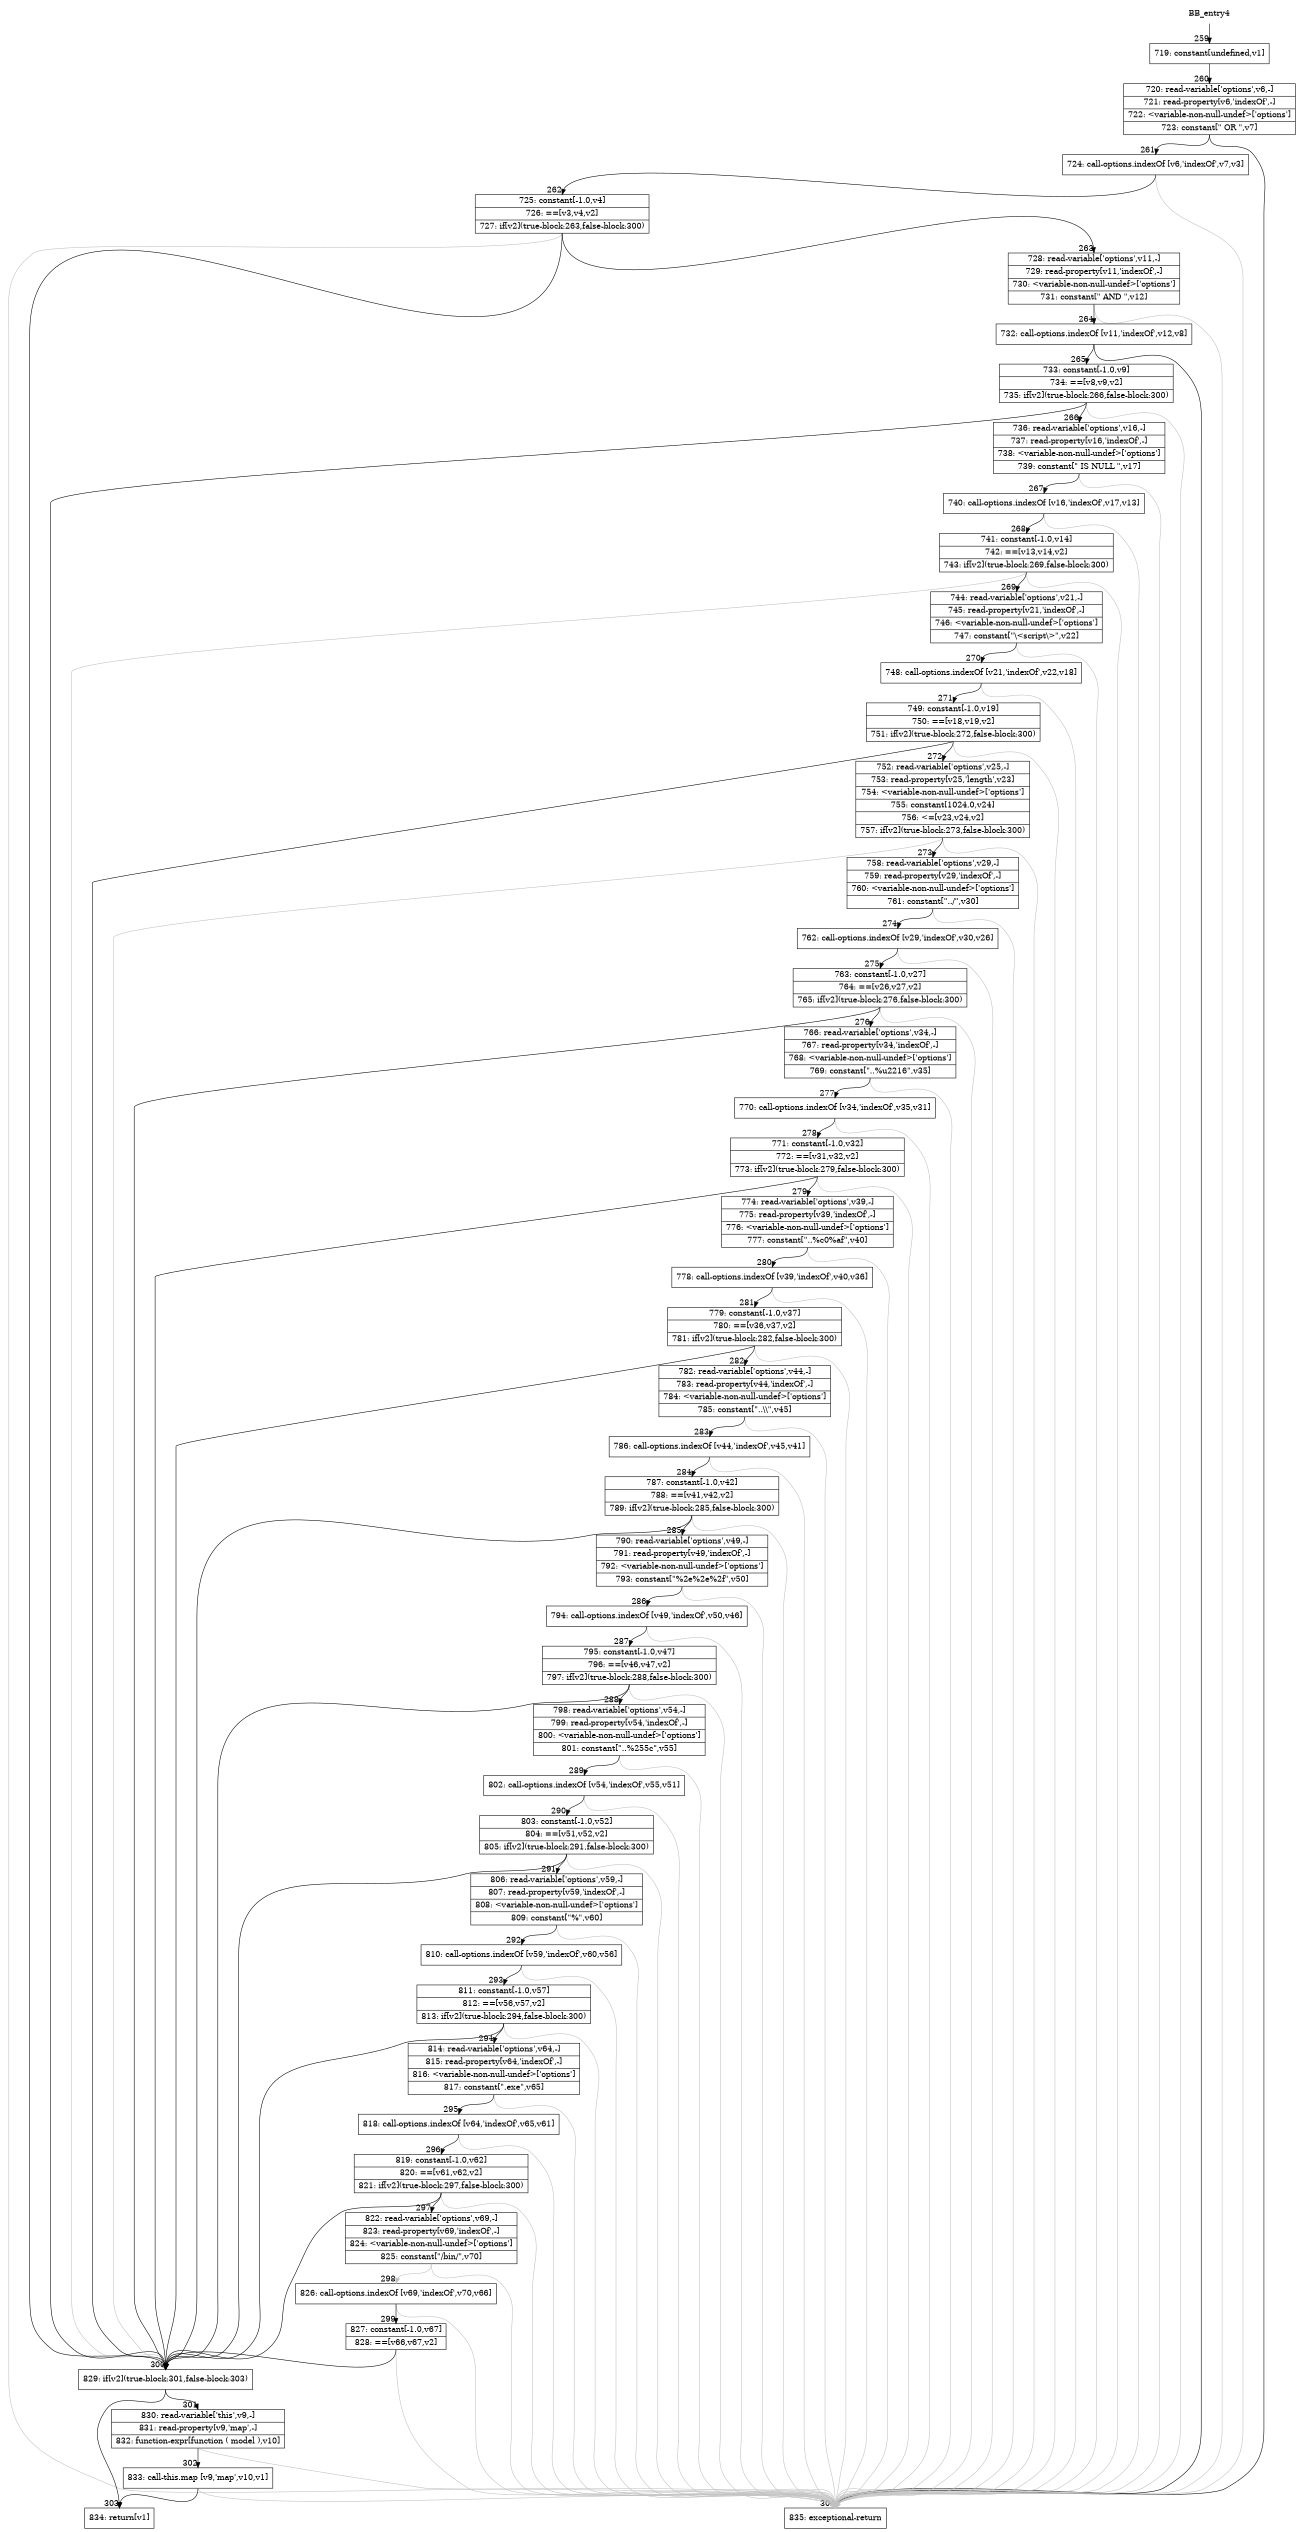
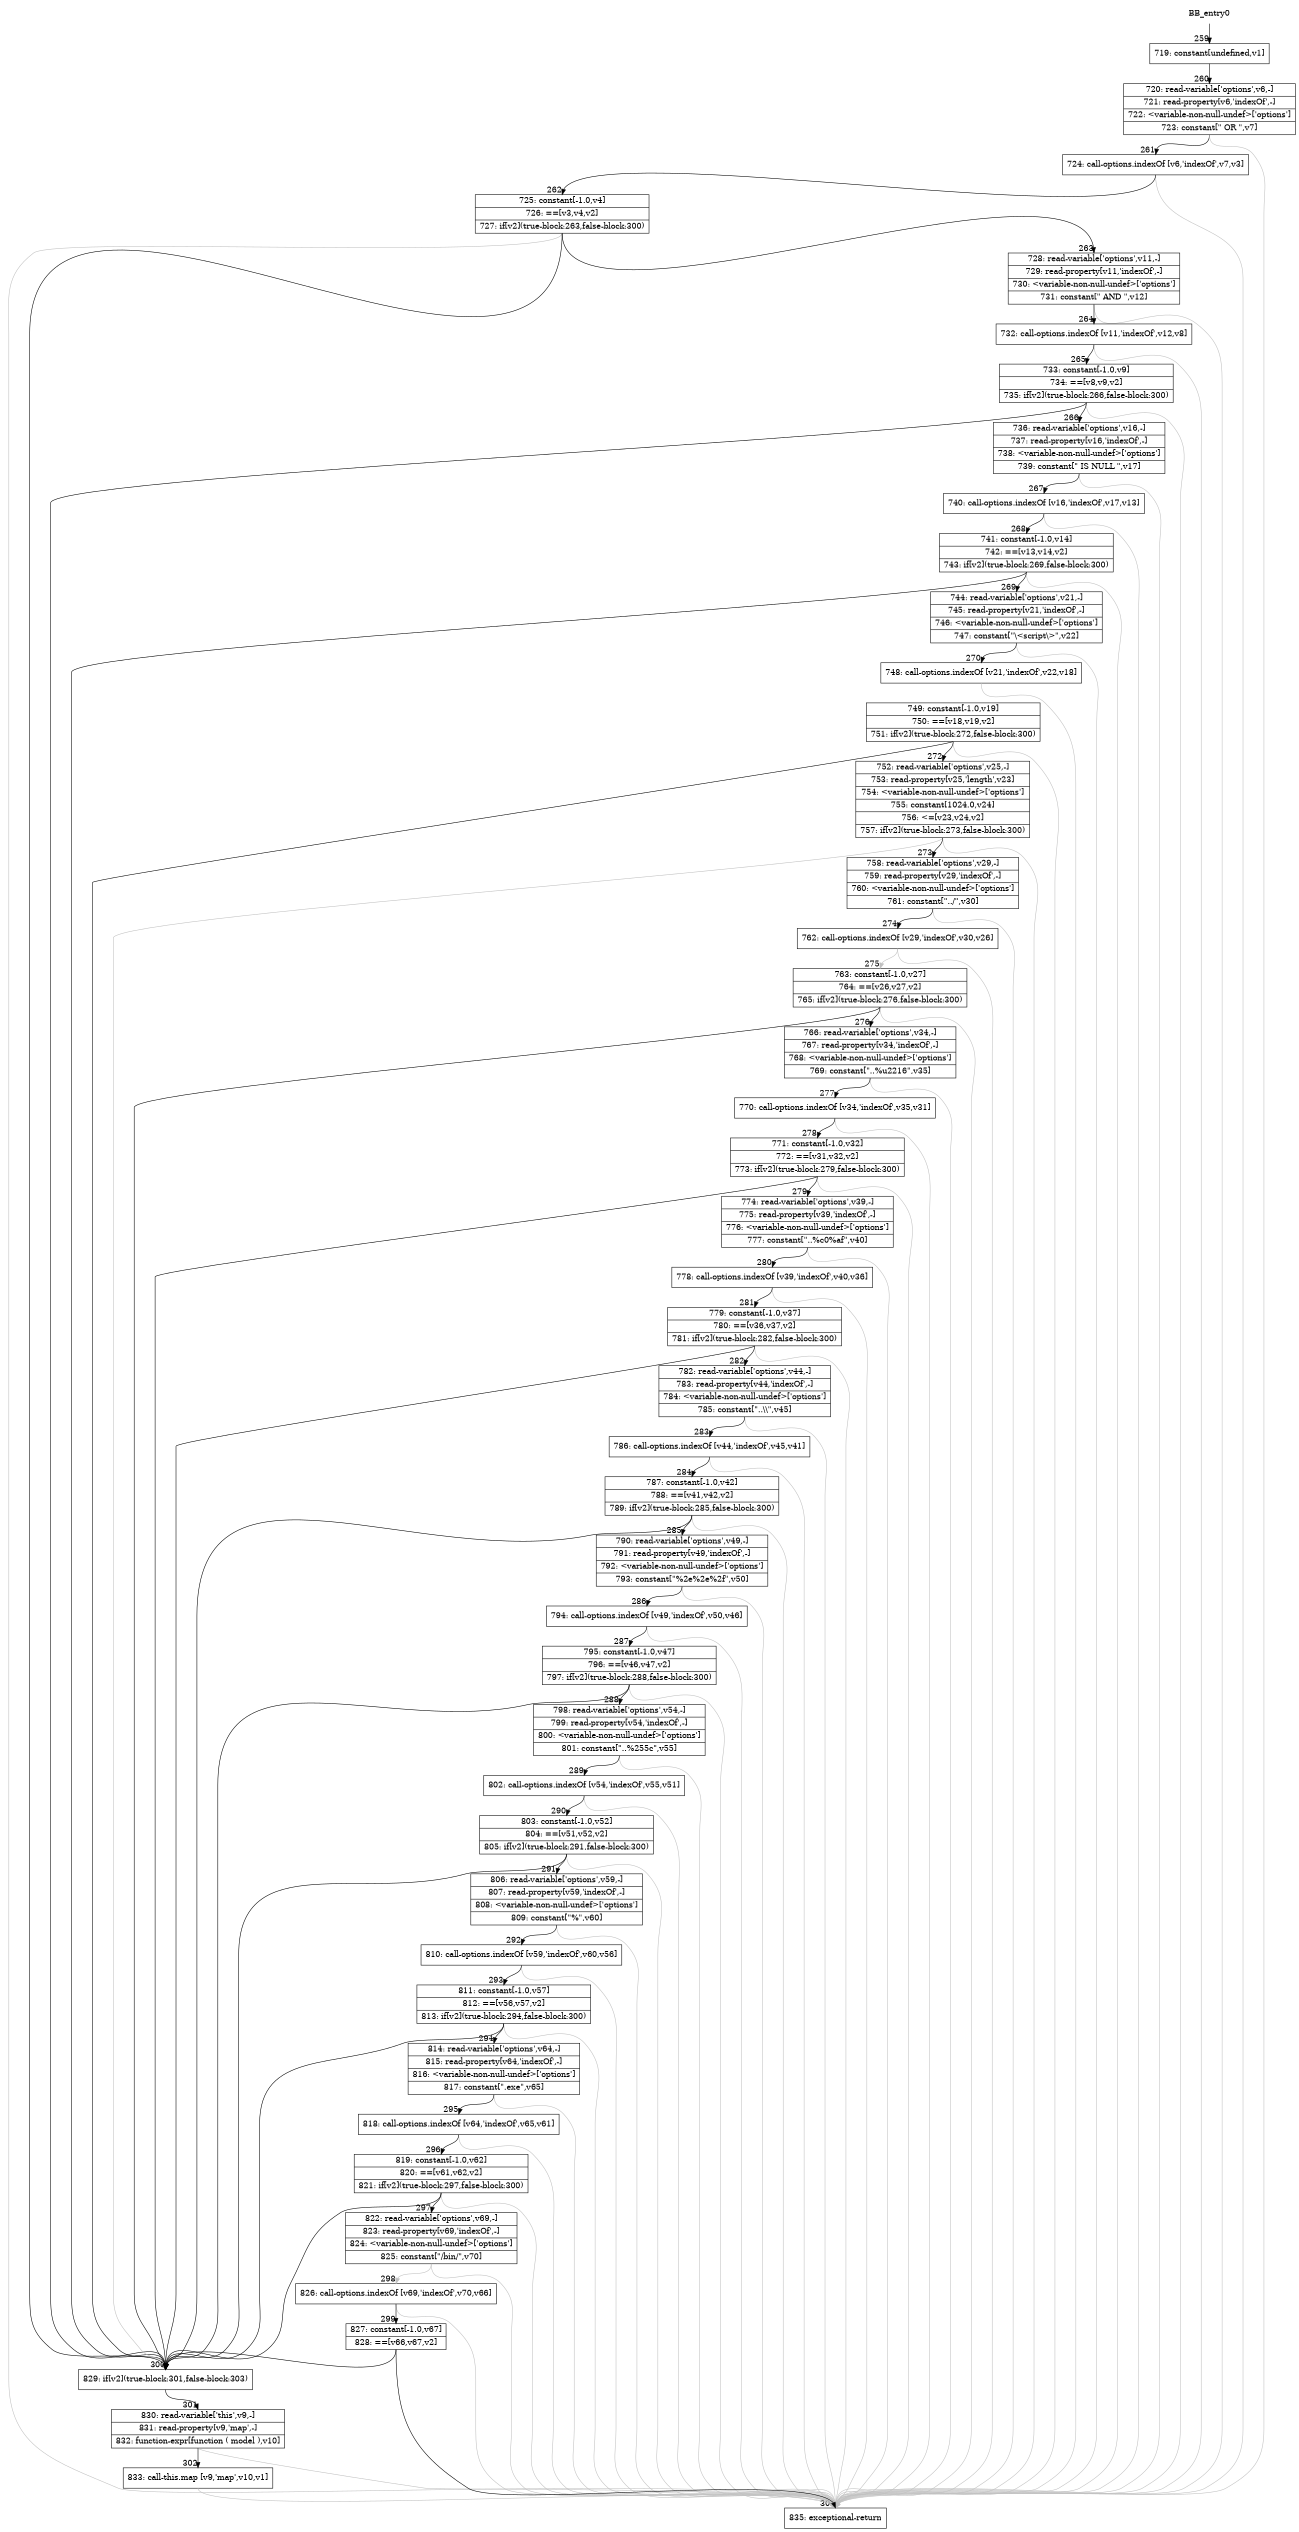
  digraph {
    rankdir=TD
    node [shape=record]
    edge [headport=n tailport=s]
-   BB_entry4 [shape=none]
+   BB_entry4 [shape=none label=BB_entry0]
    n2 [label="{719: constant[undefined,v1]}"]
    n3 [label="{720: read-variable['options',v6,-]|721: read-property[v6,'indexOf',-]|722: \<variable-non-null-undef\>['options']|723: constant[\" OR \",v7]}"]
    n4 [label="{724: call-options.indexOf [v6,'indexOf',v7,v3]}"]
    n5 [label="{835: exceptional-return}"]
    n6 [label="{725: constant[-1.0,v4]|726: ==[v3,v4,v2]|727: if[v2](true-block:263,false-block:300)}"]
    n7 [label="{829: if[v2](true-block:301,false-block:303)}"]
    n8 [label="{728: read-variable['options',v11,-]|729: read-property[v11,'indexOf',-]|730: \<variable-non-null-undef\>['options']|731: constant[\" AND \",v12]}"]
    n9 [label="{830: read-variable['this',v9,-]|831: read-property[v9,'map',-]|832: function-expr[function ( model ),v10]}"]
-   n10 [label="{834: return[v1]}"]
    n11 [label="{732: call-options.indexOf [v11,'indexOf',v12,v8]}"]
    n12 [label="{833: call-this.map [v9,'map',v10,v1]}"]
    n13 [label="{733: constant[-1.0,v9]|734: ==[v8,v9,v2]|735: if[v2](true-block:266,false-block:300)}"]
    n14 [label="{736: read-variable['options',v16,-]|737: read-property[v16,'indexOf',-]|738: \<variable-non-null-undef\>['options']|739: constant[\" IS NULL \",v17]}"]
    n15 [label="{740: call-options.indexOf [v16,'indexOf',v17,v13]}"]
    n16 [label="{741: constant[-1.0,v14]|742: ==[v13,v14,v2]|743: if[v2](true-block:269,false-block:300)}"]
    n17 [label="{744: read-variable['options',v21,-]|745: read-property[v21,'indexOf',-]|746: \<variable-non-null-undef\>['options']|747: constant[\"\\\<script\\\>\",v22]}"]
    n18 [label="{748: call-options.indexOf [v21,'indexOf',v22,v18]}"]
    n19 [label="{749: constant[-1.0,v19]|750: ==[v18,v19,v2]|751: if[v2](true-block:272,false-block:300)}"]
    n20 [label="{752: read-variable['options',v25,-]|753: read-property[v25,'length',v23]|754: \<variable-non-null-undef\>['options']|755: constant[1024.0,v24]|756: \<=[v23,v24,v2]|757: if[v2](true-block:273,false-block:300)}"]
    n21 [label="{758: read-variable['options',v29,-]|759: read-property[v29,'indexOf',-]|760: \<variable-non-null-undef\>['options']|761: constant[\"../\",v30]}"]
    n22 [label="{762: call-options.indexOf [v29,'indexOf',v30,v26]}"]
    n23 [label="{763: constant[-1.0,v27]|764: ==[v26,v27,v2]|765: if[v2](true-block:276,false-block:300)}"]
    n24 [label="{766: read-variable['options',v34,-]|767: read-property[v34,'indexOf',-]|768: \<variable-non-null-undef\>['options']|769: constant[\"..%u2216\",v35]}"]
    n25 [label="{770: call-options.indexOf [v34,'indexOf',v35,v31]}"]
    n26 [label="{771: constant[-1.0,v32]|772: ==[v31,v32,v2]|773: if[v2](true-block:279,false-block:300)}"]
    n27 [label="{774: read-variable['options',v39,-]|775: read-property[v39,'indexOf',-]|776: \<variable-non-null-undef\>['options']|777: constant[\"..%c0%af\",v40]}"]
    n28 [label="{778: call-options.indexOf [v39,'indexOf',v40,v36]}"]
    n29 [label="{779: constant[-1.0,v37]|780: ==[v36,v37,v2]|781: if[v2](true-block:282,false-block:300)}"]
    n30 [label="{782: read-variable['options',v44,-]|783: read-property[v44,'indexOf',-]|784: \<variable-non-null-undef\>['options']|785: constant[\"..\\\\\",v45]}"]
    n31 [label="{786: call-options.indexOf [v44,'indexOf',v45,v41]}"]
    n32 [label="{787: constant[-1.0,v42]|788: ==[v41,v42,v2]|789: if[v2](true-block:285,false-block:300)}"]
    n33 [label="{790: read-variable['options',v49,-]|791: read-property[v49,'indexOf',-]|792: \<variable-non-null-undef\>['options']|793: constant[\"%2e%2e%2f\",v50]}"]
    n34 [label="{794: call-options.indexOf [v49,'indexOf',v50,v46]}"]
    n35 [label="{795: constant[-1.0,v47]|796: ==[v46,v47,v2]|797: if[v2](true-block:288,false-block:300)}"]
    n36 [label="{798: read-variable['options',v54,-]|799: read-property[v54,'indexOf',-]|800: \<variable-non-null-undef\>['options']|801: constant[\"..%255c\",v55]}"]
    n37 [label="{802: call-options.indexOf [v54,'indexOf',v55,v51]}"]
    n38 [label="{803: constant[-1.0,v52]|804: ==[v51,v52,v2]|805: if[v2](true-block:291,false-block:300)}"]
    n39 [label="{806: read-variable['options',v59,-]|807: read-property[v59,'indexOf',-]|808: \<variable-non-null-undef\>['options']|809: constant[\"%\",v60]}"]
    n40 [label="{810: call-options.indexOf [v59,'indexOf',v60,v56]}"]
    n41 [label="{811: constant[-1.0,v57]|812: ==[v56,v57,v2]|813: if[v2](true-block:294,false-block:300)}"]
    n42 [label="{814: read-variable['options',v64,-]|815: read-property[v64,'indexOf',-]|816: \<variable-non-null-undef\>['options']|817: constant[\".exe\",v65]}"]
    n43 [label="{818: call-options.indexOf [v64,'indexOf',v65,v61]}"]
    n44 [label="{819: constant[-1.0,v62]|820: ==[v61,v62,v2]|821: if[v2](true-block:297,false-block:300)}"]
    n45 [label="{822: read-variable['options',v69,-]|823: read-property[v69,'indexOf',-]|824: \<variable-non-null-undef\>['options']|825: constant[\"/bin/\",v70]}"]
    n46 [label="{826: call-options.indexOf [v69,'indexOf',v70,v66]}"]
    n47 [label="{827: constant[-1.0,v67]|828: ==[v66,v67,v2]}"]
    BB_entry4 -> n2 [headlabel="    259"]
    n2 -> n3 [headlabel="      260"]
    n3 -> n4 [headlabel="      261"]
-   n3 -> n5 [color=black headlabel="      304"]
+   n3 -> n5 [color=gray headlabel="      304"]
    n4 -> n5 [color=gray]
    n4 -> n6 [headlabel="      262"]
    n6 -> n5 [color=gray]
    n6 -> n7 [headlabel="      300"]
    n6 -> n8 [headlabel="      263"]
    n7 -> n9 [headlabel="      301"]
-   n7 -> n10 [headlabel="      303"]
    n8 -> n5 [color=gray]
    n8 -> n11 [headlabel="      264"]
    n9 -> n5 [color=gray]
    n9 -> n12 [headlabel="      302"]
-   n11 -> n5 [color=black]
+   n11 -> n5 [color=gray]
    n11 -> n13 [headlabel="      265"]
    n12 -> n5 [color=gray]
-   n12 -> n10
    n13 -> n5 [color=gray]
    n13 -> n7
    n13 -> n14 [headlabel="      266"]
    n14 -> n5 [color=gray]
    n14 -> n15 [headlabel="      267"]
    n15 -> n5 [color=gray]
    n15 -> n16 [headlabel="      268"]
    n16 -> n5 [color=gray]
-   n16 -> n7 [color=gray]
+   n16 -> n7
    n16 -> n17 [headlabel="      269"]
    n17 -> n5 [color=gray]
    n17 -> n18 [headlabel="      270"]
    n18 -> n5 [color=gray]
-   n18 -> n19 [headlabel="      271"]
    n19 -> n5 [color=gray]
    n19 -> n7
    n19 -> n20 [headlabel="      272"]
    n20 -> n5 [color=gray]
    n20 -> n7 [color=gray]
    n20 -> n21 [headlabel="      273"]
    n21 -> n5 [color=gray]
    n21 -> n22 [headlabel="      274"]
    n22 -> n5 [color=gray]
-   n22 -> n23 [headlabel="      275"]
+   n22 -> n23 [headlabel="      275" color=gray]
    n23 -> n5 [color=gray]
    n23 -> n7
    n23 -> n24 [headlabel="      276"]
    n24 -> n5 [color=gray]
    n24 -> n25 [headlabel="      277"]
    n25 -> n5 [color=gray]
    n25 -> n26 [headlabel="      278"]
    n26 -> n5 [color=gray]
    n26 -> n7
    n26 -> n27 [headlabel="      279"]
    n27 -> n5 [color=gray]
    n27 -> n28 [headlabel="      280"]
    n28 -> n5 [color=gray]
    n28 -> n29 [headlabel="      281"]
    n29 -> n5 [color=gray]
    n29 -> n7
    n29 -> n30 [headlabel="      282"]
    n30 -> n5 [color=gray]
    n30 -> n31 [headlabel="      283"]
    n31 -> n5 [color=gray]
    n31 -> n32 [headlabel="      284"]
    n32 -> n5 [color=gray]
    n32 -> n7
    n32 -> n33 [headlabel="      285"]
    n33 -> n5 [color=gray]
    n33 -> n34 [headlabel="      286"]
    n34 -> n5 [color=gray]
    n34 -> n35 [headlabel="      287"]
    n35 -> n5 [color=gray]
    n35 -> n7
    n35 -> n36 [headlabel="      288"]
    n36 -> n5 [color=gray]
    n36 -> n37 [headlabel="      289"]
    n37 -> n5 [color=gray]
    n37 -> n38 [headlabel="      290"]
    n38 -> n5 [color=gray]
    n38 -> n7
    n38 -> n39 [headlabel="      291"]
    n39 -> n5 [color=gray]
    n39 -> n40 [headlabel="      292"]
    n40 -> n5 [color=gray]
    n40 -> n41 [headlabel="      293"]
    n41 -> n5 [color=gray]
    n41 -> n7
    n41 -> n42 [headlabel="      294"]
    n42 -> n5 [color=gray]
    n42 -> n43 [headlabel="      295"]
    n43 -> n5 [color=gray]
    n43 -> n44 [headlabel="      296"]
    n44 -> n5 [color=gray]
    n44 -> n7
    n44 -> n45 [headlabel="      297"]
    n45 -> n5 [color=gray]
    n45 -> n46 [color=gray headlabel="      298"]
    n46 -> n5 [color=gray]
    n46 -> n47 [headlabel="      299"]
-   n47 -> n5 [color=gray]
+   n47 -> n5 [color=black]
    n47 -> n7
  }
